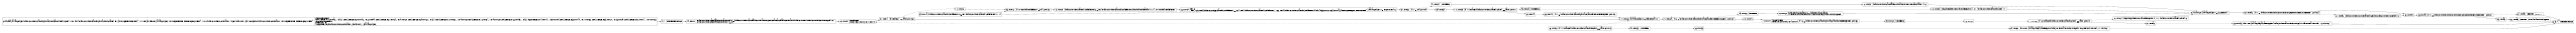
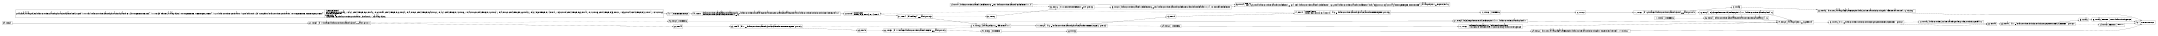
  digraph {
    rankdir=LR
    node [shape=record]
    n1 [label="{47\:\ ?|MTH_ENTER_BLOCK\l}"]
    n2 [label="{49\:\ 0x0000|kotlinx.coroutines.CancellableContinuationImpl r3 = kotlinx.coroutines.CancellableContinuationKt.getOrCreateCancellableContinuation(kotlin.coroutines.intrinsics.IntrinsicsKt.intercepted(r12))\lkotlinx.coroutines.CancellableContinuation r4 = r3\l}"]
    n3 [label="{50\:\ 0x000f|LOOP_START\lLOOP:0: B:50:0x000f\-\>B:74:0x007d\l}"]
    n4 [label="{51\:\ 0x0014|if (isFullImpl() == false) goto L32\l}"]
    n5 [label="{52\:\ 0x0016}"]
    n6 [label="{70\:\ 0x0063|java.lang.Object r6 = offerInternal(r11)\l}"]
    n7 [label="{53\:\ 0x0018|if (r10.onUndeliveredElement != null) goto L31\l}"]
    n8 [label="{71\:\ 0x006a|if (r6 != kotlinx.coroutines.channels.AbstractChannelKt.OFFER_SUCCESS) goto L34\l}"]
    n9 [label="{55\:\ 0x0020|kotlinx.coroutines.channels.SendElement r6 = new kotlinx.coroutines.channels.SendElementWithUndeliveredHandler(r11, r4, r10.onUndeliveredElement)\l}"]
    n10 [label="{54\:\ 0x001a|kotlinx.coroutines.channels.SendElement r6 = new kotlinx.coroutines.channels.SendElement(r11, r4)\l}"]
    n11 [label="{56\:\ 0x0029|PHI: r6 \l  PHI: (r6v5 'send' kotlinx.coroutines.channels.SendElement) = (r6v4 'send' kotlinx.coroutines.channels.SendElement), (r6v6 'send' kotlinx.coroutines.channels.SendElement) binds: [B:55:0x0020, B:54:0x001a] A[DONT_GENERATE, DONT_INLINE]\l|java.lang.Object r7 = enqueueSend(r6)\l}"]
-   n12 [label="{57\:\ 0x0032|if (r7 != null) goto L9\l}"]
    n13 [label="{59\:\ 0x003b}"]
    n14 [label="{91\:\ 0x0034|SYNTHETIC\l}"]
    n15 [label="{60\:\ 0x003d|if ((r7 instanceof kotlinx.coroutines.channels.Closed) == false) goto L11\l}"]
    n16 [label="{58\:\ 0x0034|kotlinx.coroutines.CancellableContinuationKt.removeOnCancellation(r4, r6)\l}"]
    n17 [label="{62\:\ 0x0049}"]
    n18 [label="{93\:\ 0x003f|SYNTHETIC\l}"]
    n19 [label="{63\:\ 0x004b|if (r7 != kotlinx.coroutines.channels.AbstractChannelKt.ENQUEUE_FAILED) goto L13\l}"]
    n20 [label="{61\:\ 0x003f|helpCloseAndResumeWithSendException(r4, r11, (kotlinx.coroutines.channels.Closed) r7)\l}"]
+   n21 [label="{65\:\ 0x004e}"]
    n22 [label="{66\:\ 0x0050|if ((r7 instanceof kotlinx.coroutines.channels.Receive) == false) goto L15\l}"]
    n23 [label="{90\:\ 0x0053|SYNTHETIC\l}"]
    n24 [label="{68\:\ 0x0053}"]
    n25 [label="{69\:\ 0x0062|throw new java.lang.IllegalStateException(kotlin.jvm.internal.Intrinsics.stringPlus(\"enqueueSend returned \", r7).toString())\l}"]
    n26 [label="{48\:\ ?|MTH_EXIT_BLOCK\l}"]
    n27 [label="{79\:\ 0x008e|java.lang.Object r1 = r3.getResult()\l}"]
    n28 [label="{80\:\ 0x0096|if (r1 != kotlin.coroutines.intrinsics.IntrinsicsKt.getCOROUTINE_SUSPENDED()) goto L24\l}"]
    n29 [label="{81\:\ 0x0098|kotlin.coroutines.jvm.internal.DebugProbes.probeCoroutineSuspended(r12)\l}"]
    n30 [label="{82\:\ 0x009b}"]
    n31 [label="{83\:\ 0x00a0|if (r1 != kotlin.coroutines.intrinsics.IntrinsicsKt.getCOROUTINE_SUSPENDED()) goto L27\l}"]
    n32 [label="{84\:\ 0x00a2|RETURN\l|return r1\l}"]
    n33 [label="{85\:\ 0x00a3}"]
    n34 [label="{86\:\ 0x00a5|RETURN\l|return kotlin.Unit.INSTANCE\l}"]
    n35 [label="{73\:\ 0x007b}"]
    n36 [label="{89\:\ 0x006c|SYNTHETIC\l}"]
    n37 [label="{74\:\ 0x007d|SUCCESS_END\lLOOP:0: B:50:0x000f\-\>B:74:0x007d\l|if (r6 != kotlinx.coroutines.channels.AbstractChannelKt.OFFER_FAILED) goto L36\l}"]
    n38 [label="{72\:\ 0x006c|kotlin.Result$Companion r8 = kotlin.Result.Companion\lr4.resumeWith(kotlin.Result.m144constructorimpl(kotlin.Unit.INSTANCE))\l}"]
    n39 [label="{92\:\ 0x0080|SYNTHETIC\l}"]
    n40 [label="{76\:\ 0x0080}"]
    n41 [label="{77\:\ 0x0082|if ((r6 instanceof kotlinx.coroutines.channels.Closed) == false) goto L40\l}"]
    n42 [label="{78\:\ 0x0084|helpCloseAndResumeWithSendException(r4, r11, (kotlinx.coroutines.channels.Closed) r6)\l}"]
    n43 [label="{87\:\ 0x00a6}"]
    n44 [label="{88\:\ 0x00b5|throw new java.lang.IllegalStateException(kotlin.jvm.internal.Intrinsics.stringPlus(\"offerInternal returned \", r6).toString())\l}"]
    n45 [label="{public final java.lang.Object kotlinx.coroutines.channels.AbstractSendChannel.sendSuspend((r10v0 'this' kotlinx.coroutines.channels.AbstractSendChannel\<E\> A[IMMUTABLE_TYPE, THIS]), (r11v0 E A[D('element' java.lang.Object), IMMUTABLE_TYPE, METHOD_ARGUMENT]), (r12v0 kotlin.coroutines.Continuation\<? super kotlin.Unit\> A[D('$completion' kotlin.coroutines.Continuation), IMMUTABLE_TYPE, METHOD_ARGUMENT]))  | USE_LINES_HINTS\lCROSS_EDGE: B:86:0x00a5 \-\> B:48:?, CROSS_EDGE: B:80:0x0096 \-\> B:82:0x009b, CROSS_EDGE: B:61:0x003f \-\> B:79:0x008e, CROSS_EDGE: B:69:0x0062 \-\> B:48:?, CROSS_EDGE: B:72:0x006c \-\> B:79:0x008e, CROSS_EDGE: B:78:0x0084 \-\> B:79:0x008e, CROSS_EDGE: B:88:0x00b5 \-\> B:48:?, BACK_EDGE: B:74:0x007d \-\> B:50:0x000f, CROSS_EDGE: B:63:0x004b \-\> B:70:0x0063, CROSS_EDGE: B:55:0x0020 \-\> B:56:0x0029, CROSS_EDGE: B:51:0x0014 \-\> B:70:0x0063\lINLINE_NOT_NEEDED\lTYPE_VARS: [E]\lSIGNATURE: (TE;Lkotlin\/coroutines\/Continuation\<\-Lkotlin\/Unit;\>;)Ljava\/lang\/Object;\l}"]
    n1 -> n2
    n2 -> n3
    n3 -> n4
    n4 -> n5 [style=dashed]
    n4 -> n6
    n5 -> n7
    n6 -> n8
    n7 -> n9
    n8 -> n35
    n8 -> n36 [style=dashed]
    n9 -> n11
    n10 -> n7 [style=dashed]
    n10 -> n11
-   n11 -> n12
-   n12 -> n13
-   n12 -> n14 [style=dashed]
    n13 -> n15
    n14 -> n16
    n15 -> n17
    n15 -> n18 [style=dashed]
    n16 -> n27
    n17 -> n19
    n18 -> n20
    n19 -> n6 [style=dashed]
+   n19 -> n21
    n20 -> n27
+   n21 -> n22
    n22 -> n6 [style=dashed]
    n22 -> n23
    n23 -> n24
    n24 -> n25
    n25 -> n26
    n27 -> n28
    n28 -> n29 [style=dashed]
    n28 -> n30
    n29 -> n30
    n30 -> n31
    n31 -> n32 [style=dashed]
    n31 -> n33
    n32 -> n26
    n33 -> n34
    n34 -> n26
    n35 -> n37
    n36 -> n38
    n37 -> n3 [style=dashed]
    n37 -> n39
    n38 -> n27
    n39 -> n40
    n40 -> n41
    n41 -> n42 [style=dashed]
    n41 -> n43
    n42 -> n27
    n43 -> n44
    n44 -> n26
    n45 -> n1
  }
